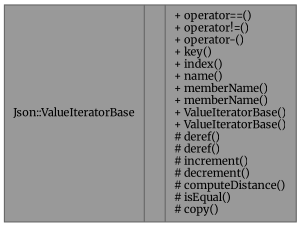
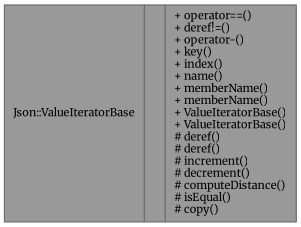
  digraph {
    rankdir=LR
    fontname=Merriweather
-   n1 [color=gray40 fillcolor=grey60 fontcolor=black fontname=Merriweather fontsize=10 height=0.2 label="{Json::ValueIteratorBase\n||+ operator==()\l+ operator!=()\l+ operator-()\l+ key()\l+ index()\l+ name()\l+ memberName()\l+ memberName()\l+ ValueIteratorBase()\l+ ValueIteratorBase()\l# deref()\l# deref()\l# increment()\l# decrement()\l# computeDistance()\l# isEqual()\l# copy()\l}" shape=record style=filled width=0.4]
+   n1 [color=gray40 fillcolor=grey60 fontcolor=black fontname=Merriweather fontsize=10 height=0.2 label="{Json::ValueIteratorBase\n||+ operator==()\l+ deref!=()\l+ operator-()\l+ key()\l+ index()\l+ name()\l+ memberName()\l+ memberName()\l+ ValueIteratorBase()\l+ ValueIteratorBase()\l# deref()\l# deref()\l# increment()\l# decrement()\l# computeDistance()\l# isEqual()\l# copy()\l}" shape=record style=filled width=0.4]
  }
